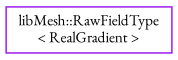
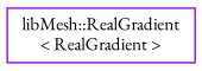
  digraph {
    rankdir=TB
    fontname="EB Garamond"
-   n1 [color=purple fillcolor=white fontname="EB Garamond" fontsize=10 height=0.2 label="libMesh::RawFieldType\l\< RealGradient \>" shape=record style=filled width=0.4]
+   n1 [color=purple fillcolor=white fontname="EB Garamond" fontsize=10 height=0.2 label="libMesh::RealGradient\l\< RealGradient \>" shape=record style=filled width=0.4]
  }
